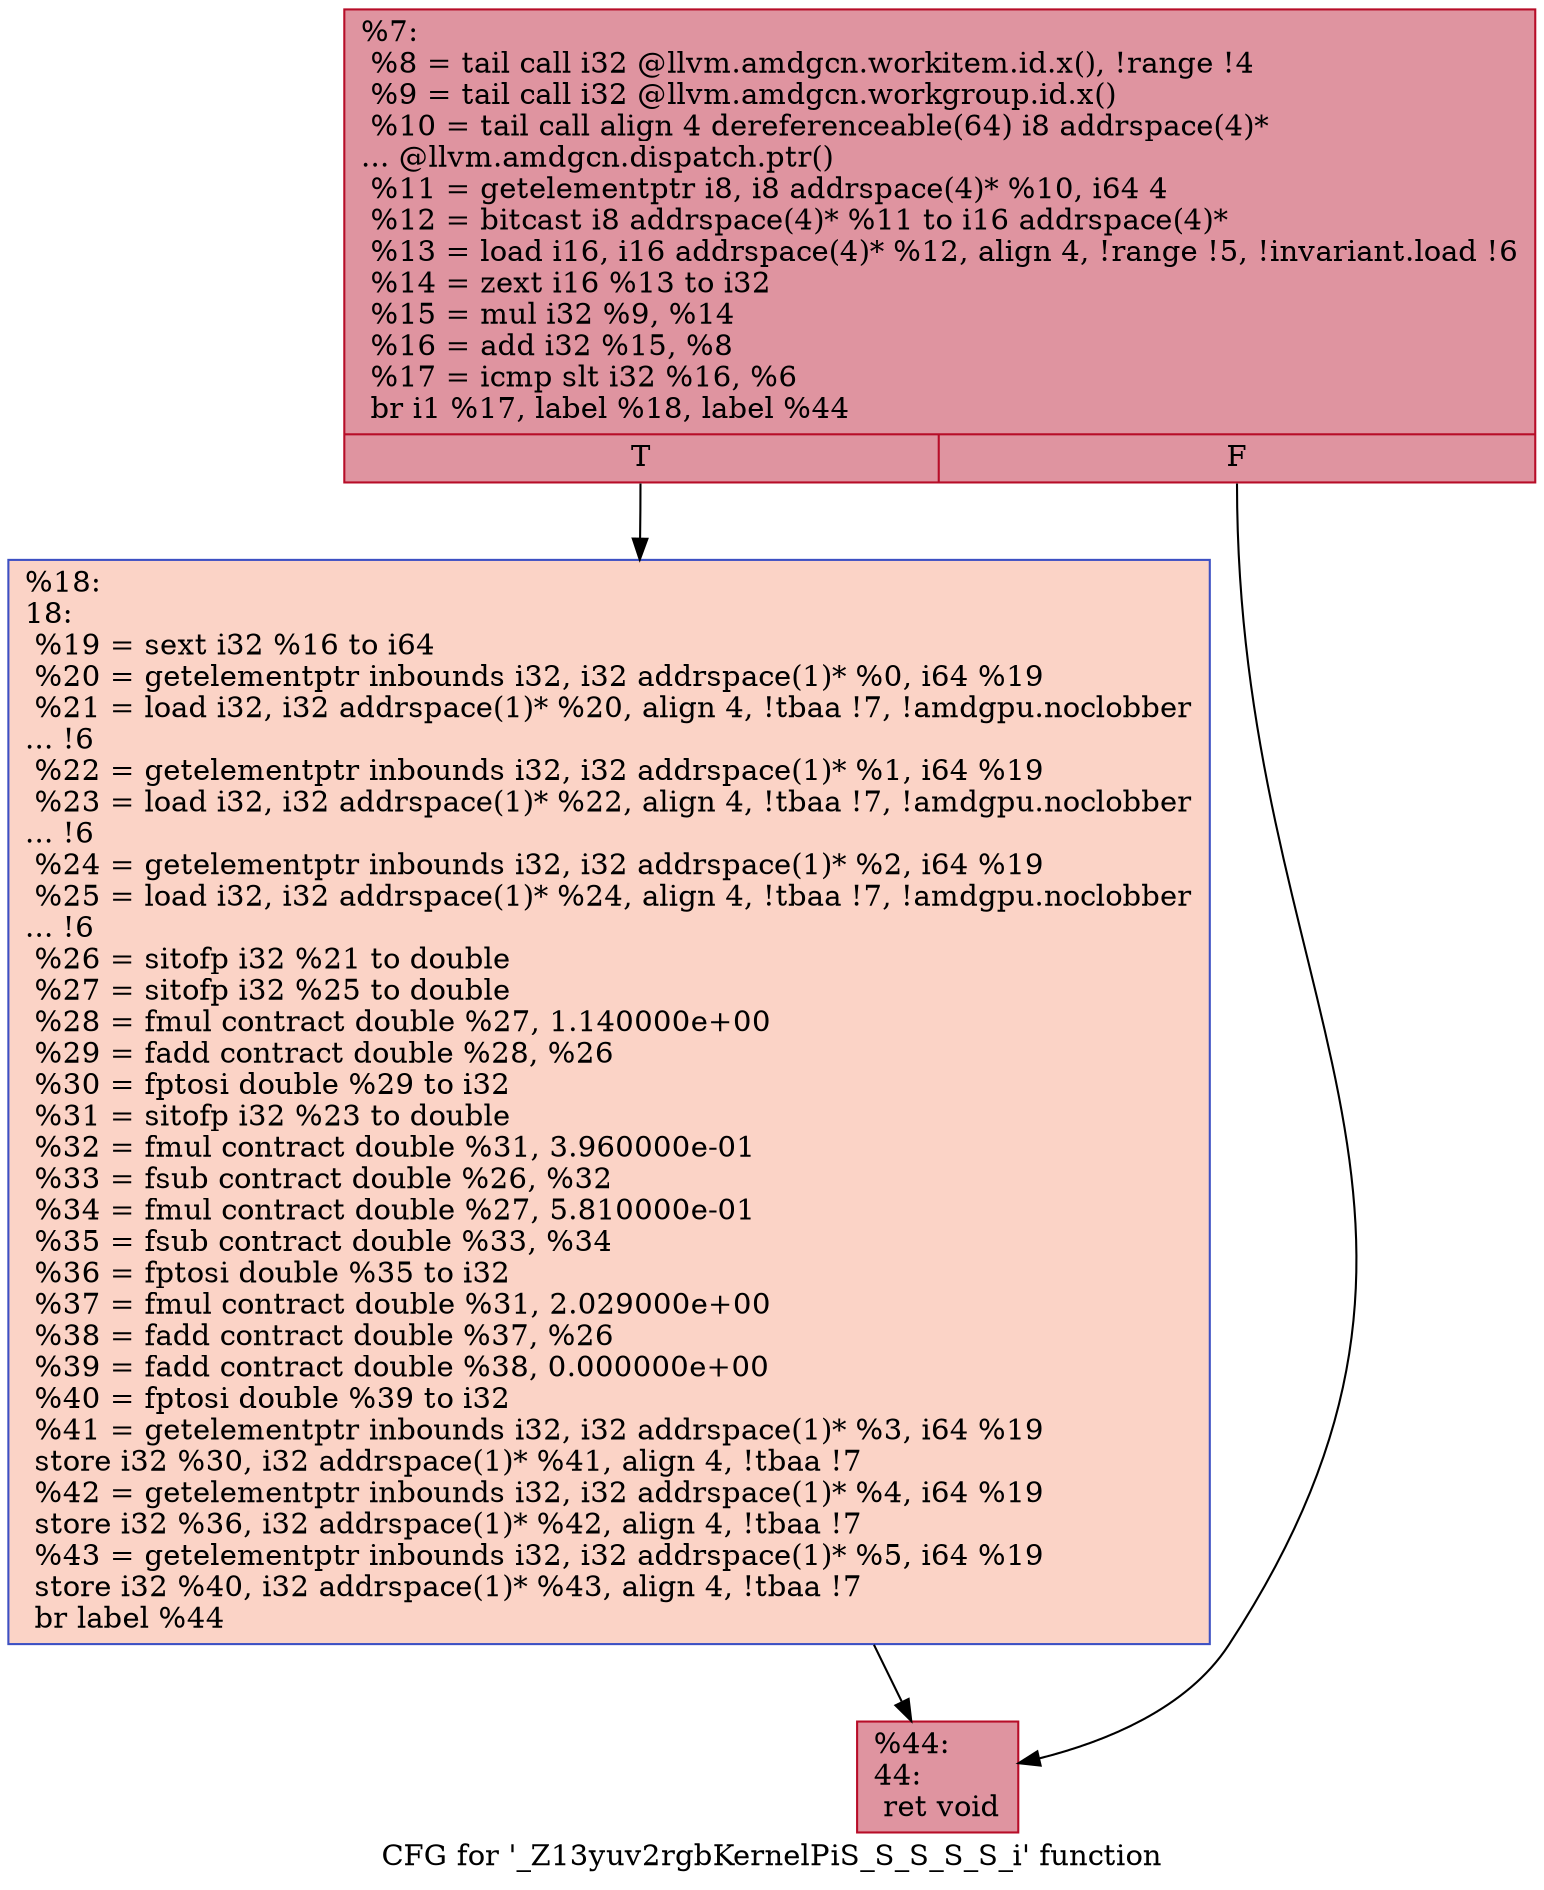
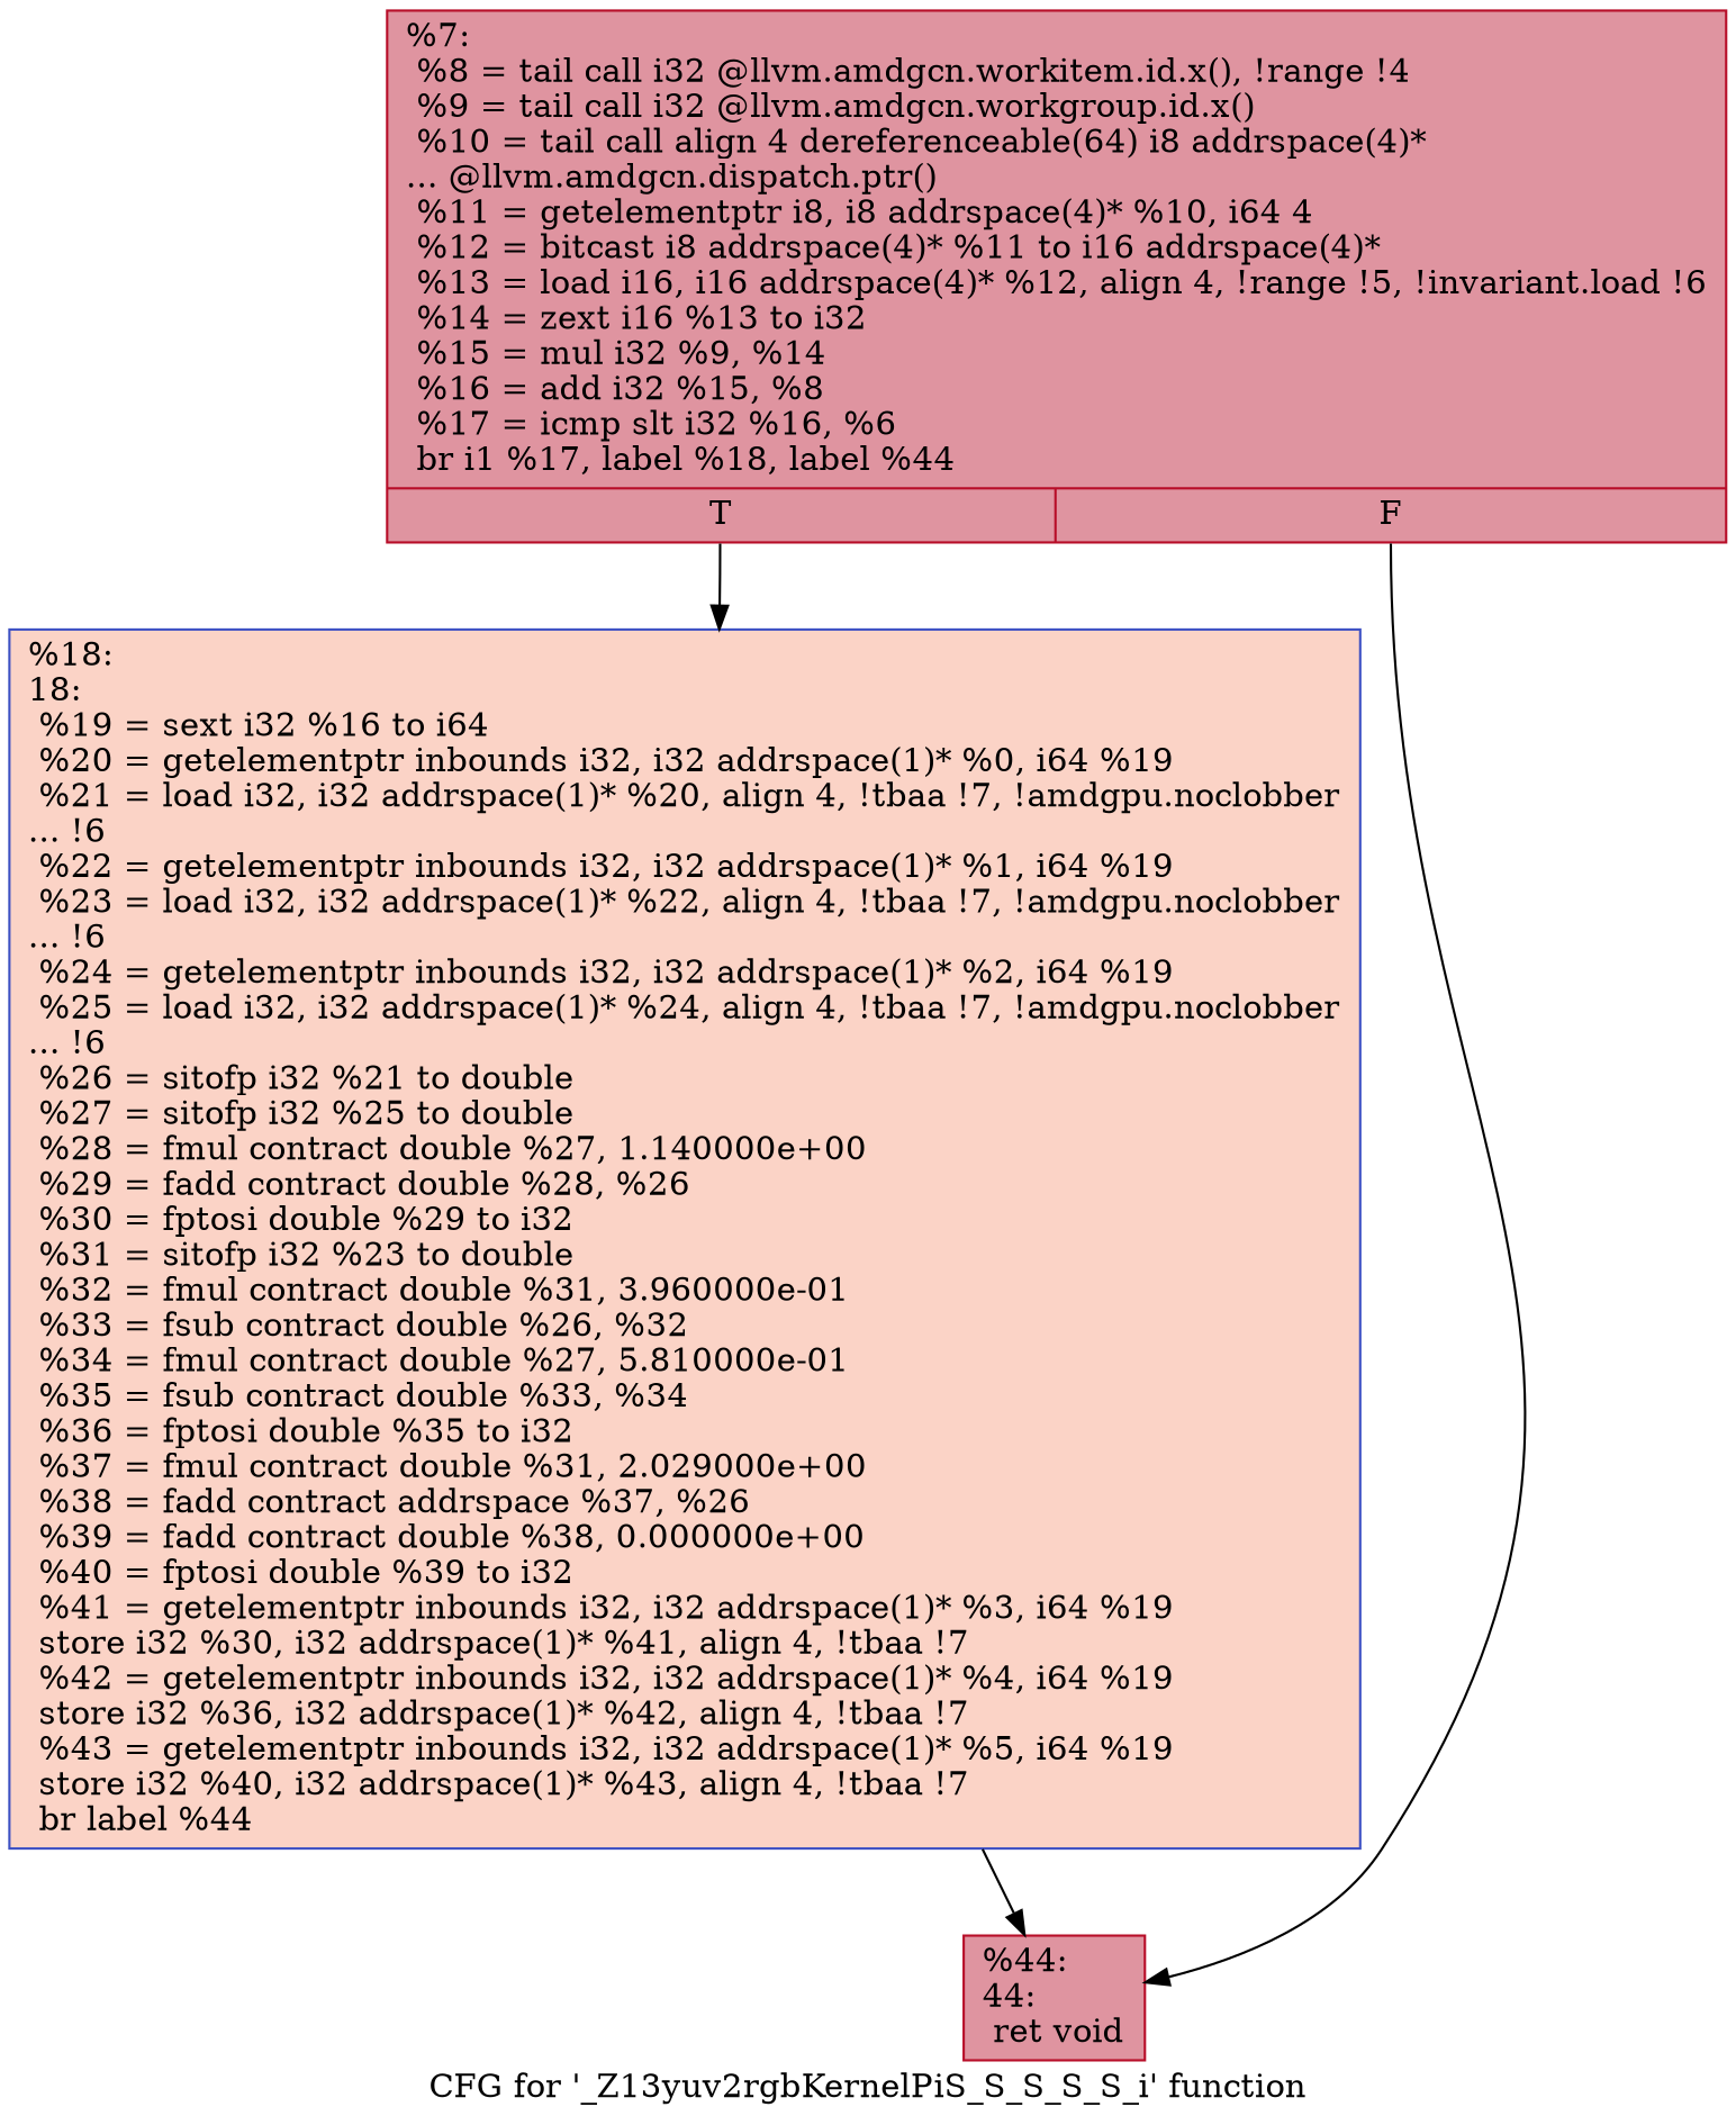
  digraph {
    label="CFG for '_Z13yuv2rgbKernelPiS_S_S_S_S_i' function"
    node [color="#b70d28ff" fillcolor="#b70d2870" shape=record style=filled]
    n1 [label="{%7:\l  %8 = tail call i32 @llvm.amdgcn.workitem.id.x(), !range !4\l  %9 = tail call i32 @llvm.amdgcn.workgroup.id.x()\l  %10 = tail call align 4 dereferenceable(64) i8 addrspace(4)*\l... @llvm.amdgcn.dispatch.ptr()\l  %11 = getelementptr i8, i8 addrspace(4)* %10, i64 4\l  %12 = bitcast i8 addrspace(4)* %11 to i16 addrspace(4)*\l  %13 = load i16, i16 addrspace(4)* %12, align 4, !range !5, !invariant.load !6\l  %14 = zext i16 %13 to i32\l  %15 = mul i32 %9, %14\l  %16 = add i32 %15, %8\l  %17 = icmp slt i32 %16, %6\l  br i1 %17, label %18, label %44\l|{<s0>T|<s1>F}}"]
-   n2 [color="#3d50c3ff" fillcolor="#f59c7d70" label="{%18:\l18:                                               \l  %19 = sext i32 %16 to i64\l  %20 = getelementptr inbounds i32, i32 addrspace(1)* %0, i64 %19\l  %21 = load i32, i32 addrspace(1)* %20, align 4, !tbaa !7, !amdgpu.noclobber\l... !6\l  %22 = getelementptr inbounds i32, i32 addrspace(1)* %1, i64 %19\l  %23 = load i32, i32 addrspace(1)* %22, align 4, !tbaa !7, !amdgpu.noclobber\l... !6\l  %24 = getelementptr inbounds i32, i32 addrspace(1)* %2, i64 %19\l  %25 = load i32, i32 addrspace(1)* %24, align 4, !tbaa !7, !amdgpu.noclobber\l... !6\l  %26 = sitofp i32 %21 to double\l  %27 = sitofp i32 %25 to double\l  %28 = fmul contract double %27, 1.140000e+00\l  %29 = fadd contract double %28, %26\l  %30 = fptosi double %29 to i32\l  %31 = sitofp i32 %23 to double\l  %32 = fmul contract double %31, 3.960000e-01\l  %33 = fsub contract double %26, %32\l  %34 = fmul contract double %27, 5.810000e-01\l  %35 = fsub contract double %33, %34\l  %36 = fptosi double %35 to i32\l  %37 = fmul contract double %31, 2.029000e+00\l  %38 = fadd contract double %37, %26\l  %39 = fadd contract double %38, 0.000000e+00\l  %40 = fptosi double %39 to i32\l  %41 = getelementptr inbounds i32, i32 addrspace(1)* %3, i64 %19\l  store i32 %30, i32 addrspace(1)* %41, align 4, !tbaa !7\l  %42 = getelementptr inbounds i32, i32 addrspace(1)* %4, i64 %19\l  store i32 %36, i32 addrspace(1)* %42, align 4, !tbaa !7\l  %43 = getelementptr inbounds i32, i32 addrspace(1)* %5, i64 %19\l  store i32 %40, i32 addrspace(1)* %43, align 4, !tbaa !7\l  br label %44\l}"]
+   n2 [color="#3d50c3ff" fillcolor="#f59c7d70" label="{%18:\l18:                                               \l  %19 = sext i32 %16 to i64\l  %20 = getelementptr inbounds i32, i32 addrspace(1)* %0, i64 %19\l  %21 = load i32, i32 addrspace(1)* %20, align 4, !tbaa !7, !amdgpu.noclobber\l... !6\l  %22 = getelementptr inbounds i32, i32 addrspace(1)* %1, i64 %19\l  %23 = load i32, i32 addrspace(1)* %22, align 4, !tbaa !7, !amdgpu.noclobber\l... !6\l  %24 = getelementptr inbounds i32, i32 addrspace(1)* %2, i64 %19\l  %25 = load i32, i32 addrspace(1)* %24, align 4, !tbaa !7, !amdgpu.noclobber\l... !6\l  %26 = sitofp i32 %21 to double\l  %27 = sitofp i32 %25 to double\l  %28 = fmul contract double %27, 1.140000e+00\l  %29 = fadd contract double %28, %26\l  %30 = fptosi double %29 to i32\l  %31 = sitofp i32 %23 to double\l  %32 = fmul contract double %31, 3.960000e-01\l  %33 = fsub contract double %26, %32\l  %34 = fmul contract double %27, 5.810000e-01\l  %35 = fsub contract double %33, %34\l  %36 = fptosi double %35 to i32\l  %37 = fmul contract double %31, 2.029000e+00\l  %38 = fadd contract addrspace %37, %26\l  %39 = fadd contract double %38, 0.000000e+00\l  %40 = fptosi double %39 to i32\l  %41 = getelementptr inbounds i32, i32 addrspace(1)* %3, i64 %19\l  store i32 %30, i32 addrspace(1)* %41, align 4, !tbaa !7\l  %42 = getelementptr inbounds i32, i32 addrspace(1)* %4, i64 %19\l  store i32 %36, i32 addrspace(1)* %42, align 4, !tbaa !7\l  %43 = getelementptr inbounds i32, i32 addrspace(1)* %5, i64 %19\l  store i32 %40, i32 addrspace(1)* %43, align 4, !tbaa !7\l  br label %44\l}"]
    n3 [label="{%44:\l44:                                               \l  ret void\l}"]
    n1 -> n2 [tailport=s0]
    n1 -> n3 [tailport=s1]
    n2 -> n3
  }
